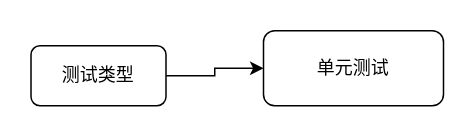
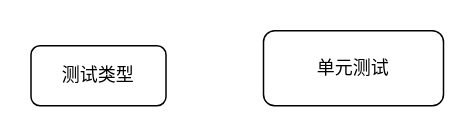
  <mxCell id="0" />
  <mxCell id="1" parent="0" />
- <mxCell id="2" value="" style="edgeStyle=orthogonalEdgeStyle;rounded=0;orthogonalLoop=1;jettySize=auto;html=1;" edge="1" parent="1" source="3" target="4"><mxGeometry relative="1" as="geometry" /></mxCell>
  <mxCell id="3" value="测试类型" style="rounded=1;whiteSpace=wrap;html=1;" parent="1" vertex="1"><mxGeometry x="20" y="30" width="90" height="40" as="geometry" /></mxCell>
  <mxCell id="4" value="单元测试" style="whiteSpace=wrap;html=1;rounded=1;" vertex="1" parent="1"><mxGeometry x="175" y="20" width="120" height="50" as="geometry" /></mxCell>
